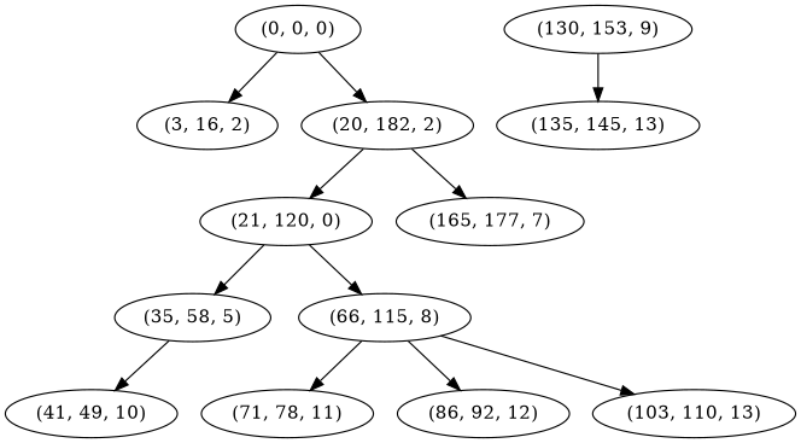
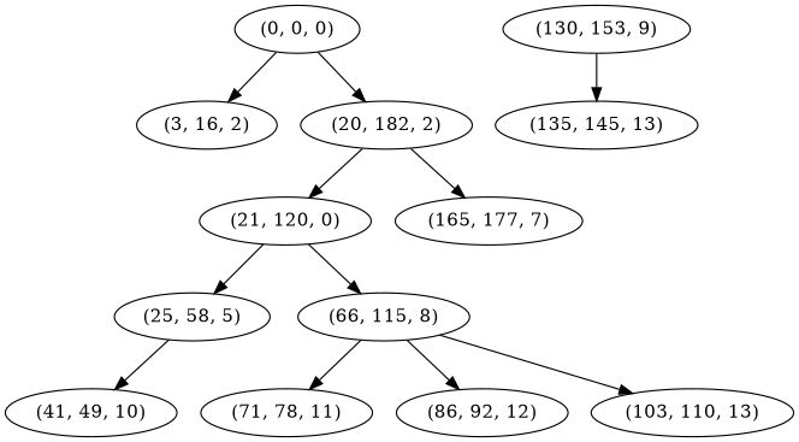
  digraph {
    "(0, 0, 0)"
    "(3, 16, 2)"
    "(20, 182, 2)"
    n4 [label="(21, 120, 0)"]
    "(165, 177, 7)"
-   "(25, 58, 5)" [label="(35, 58, 5)"]
+   "(25, 58, 5)"
    "(66, 115, 8)"
    "(130, 153, 9)"
    "(135, 145, 13)"
    "(41, 49, 10)"
    "(71, 78, 11)"
    "(86, 92, 12)"
    "(103, 110, 13)"
    "(0, 0, 0)" -> "(3, 16, 2)"
    "(0, 0, 0)" -> "(20, 182, 2)"
    "(20, 182, 2)" -> n4
    "(20, 182, 2)" -> "(165, 177, 7)"
    n4 -> "(25, 58, 5)"
    n4 -> "(66, 115, 8)"
    "(25, 58, 5)" -> "(41, 49, 10)"
    "(66, 115, 8)" -> "(71, 78, 11)"
    "(66, 115, 8)" -> "(86, 92, 12)"
    "(66, 115, 8)" -> "(103, 110, 13)"
    "(130, 153, 9)" -> "(135, 145, 13)"
  }
